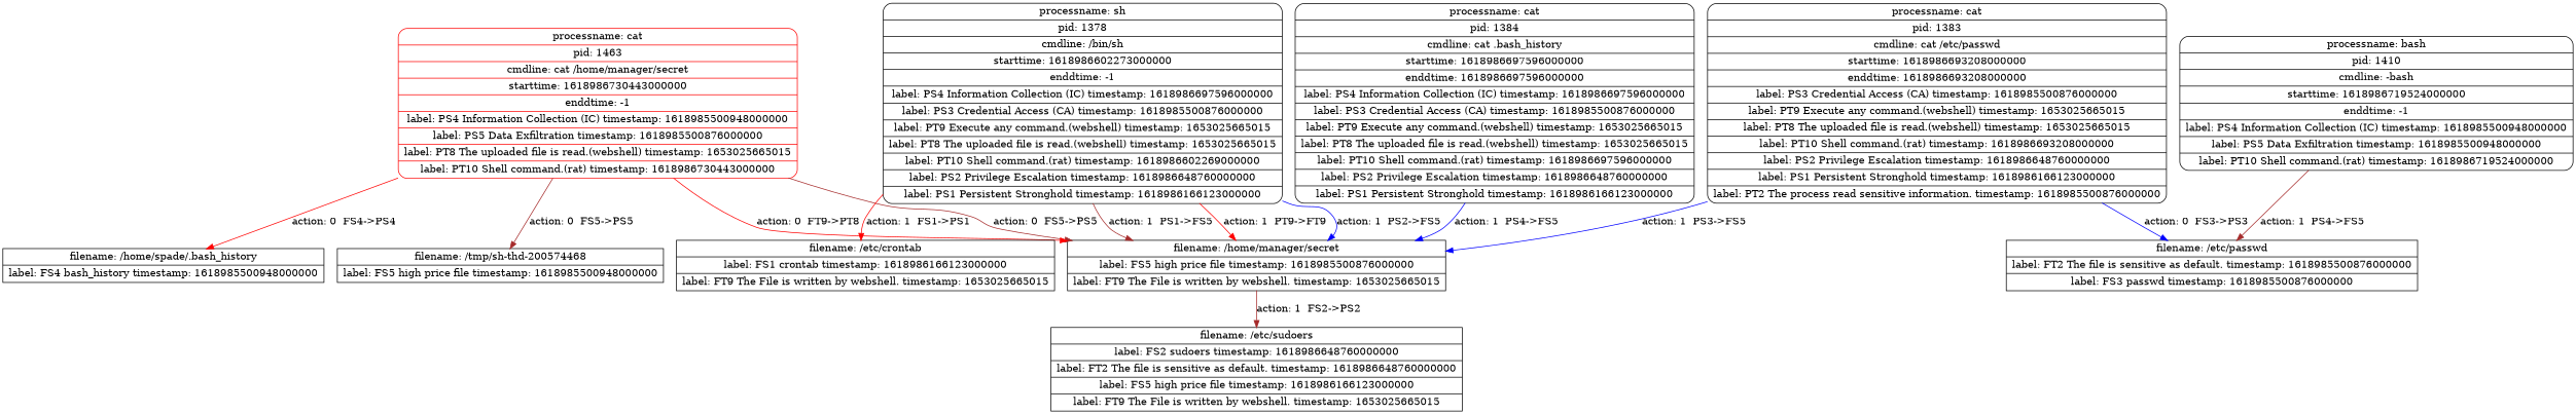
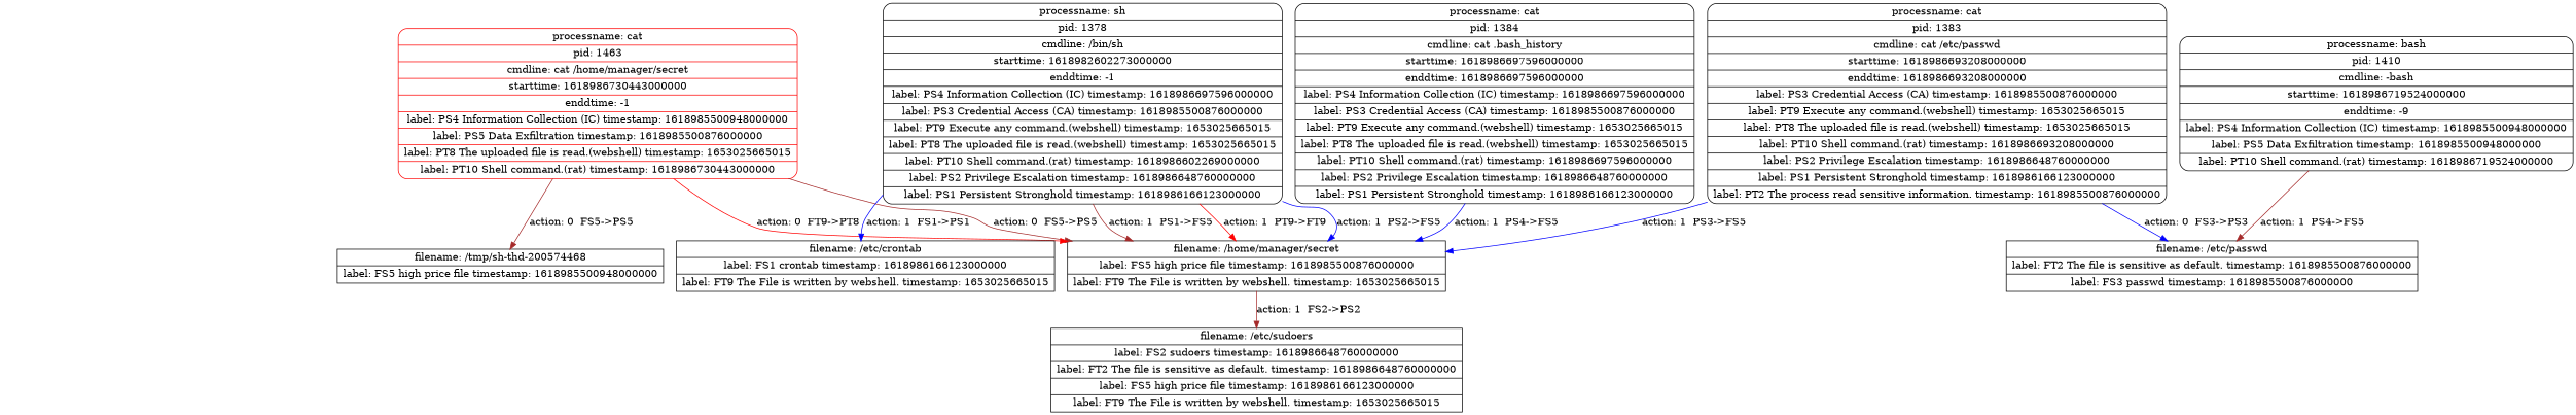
  digraph {
    node [shape=record]
    edge [color=brown]
    n1 [color=red label="{<head>processname: cat | pid: 1463 | cmdline: cat /home/manager/secret | starttime: 1618986730443000000 | enddtime: -1 | label: PS4 Information Collection (IC) timestamp: 1618985500948000000 | label: PS5 Data Exfiltration timestamp: 1618985500876000000 | label: PT8 The uploaded file is read.(webshell) timestamp: 1653025665015 | label: PT10 Shell command.(rat) timestamp: 1618986730443000000}" shape=Mrecord]
-   n2 [label="{<head>filename: /home/spade/.bash_history | label: FS4 bash_history timestamp: 1618985500948000000}"]
    n3 [label="{<head>filename: /tmp/sh-thd-200574468 | label: FS5 high price file timestamp: 1618985500948000000}"]
    n4 [label="{<head>filename: /home/manager/secret | label: FS5 high price file timestamp: 1618985500876000000 | label: FT9 The File is written by webshell. timestamp: 1653025665015}"]
    n5 [label="{<head>filename: /etc/sudoers | label: FS2 sudoers timestamp: 1618986648760000000 | label: FT2 The file is sensitive as default. timestamp: 1618986648760000000 | label: FS5 high price file timestamp: 1618986166123000000 | label: FT9 The File is written by webshell. timestamp: 1653025665015}"]
-   n6 [label="{<head>processname: bash | pid: 1410 | cmdline: -bash | starttime: 1618986719524000000 | enddtime: -1 | label: PS4 Information Collection (IC) timestamp: 1618985500948000000 | label: PS5 Data Exfiltration timestamp: 1618985500948000000 | label: PT10 Shell command.(rat) timestamp: 1618986719524000000}" shape=Mrecord]
+   n6 [label="{<head>processname: bash | pid: 1410 | cmdline: -bash | starttime: 1618986719524000000 | enddtime: -9 | label: PS4 Information Collection (IC) timestamp: 1618985500948000000 | label: PS5 Data Exfiltration timestamp: 1618985500948000000 | label: PT10 Shell command.(rat) timestamp: 1618986719524000000}" shape=Mrecord]
    n7 [label="{<head>filename: /etc/passwd | label: FT2 The file is sensitive as default. timestamp: 1618985500876000000 | label: FS3 passwd timestamp: 1618985500876000000}"]
    n8 [label="{<head>processname: cat | pid: 1384 | cmdline: cat .bash_history | starttime: 1618986697596000000 | enddtime: 1618986697596000000 | label: PS4 Information Collection (IC) timestamp: 1618986697596000000 | label: PS3 Credential Access (CA) timestamp: 1618985500876000000 | label: PT9 Execute any command.(webshell) timestamp: 1653025665015 | label: PT8 The uploaded file is read.(webshell) timestamp: 1653025665015 | label: PT10 Shell command.(rat) timestamp: 1618986697596000000 | label: PS2 Privilege Escalation timestamp: 1618986648760000000 | label: PS1 Persistent Stronghold timestamp: 1618986166123000000}" shape=Mrecord]
    n9 [label="{<head>processname: cat | pid: 1383 | cmdline: cat /etc/passwd | starttime: 1618986693208000000 | enddtime: 1618986693208000000 | label: PS3 Credential Access (CA) timestamp: 1618985500876000000 | label: PT9 Execute any command.(webshell) timestamp: 1653025665015 | label: PT8 The uploaded file is read.(webshell) timestamp: 1653025665015 | label: PT10 Shell command.(rat) timestamp: 1618986693208000000 | label: PS2 Privilege Escalation timestamp: 1618986648760000000 | label: PS1 Persistent Stronghold timestamp: 1618986166123000000 | label: PT2 The process read sensitive information. timestamp: 1618985500876000000}" shape=Mrecord]
-   n10 [label="{<head>processname: sh | pid: 1378 | cmdline: /bin/sh | starttime: 1618986602273000000 | enddtime: -1 | label: PS4 Information Collection (IC) timestamp: 1618986697596000000 | label: PS3 Credential Access (CA) timestamp: 1618985500876000000 | label: PT9 Execute any command.(webshell) timestamp: 1653025665015 | label: PT8 The uploaded file is read.(webshell) timestamp: 1653025665015 | label: PT10 Shell command.(rat) timestamp: 1618986602269000000 | label: PS2 Privilege Escalation timestamp: 1618986648760000000 | label: PS1 Persistent Stronghold timestamp: 1618986166123000000}" shape=Mrecord]
+   n10 [label="{<head>processname: sh | pid: 1378 | cmdline: /bin/sh | starttime: 1618982602273000000 | enddtime: -1 | label: PS4 Information Collection (IC) timestamp: 1618986697596000000 | label: PS3 Credential Access (CA) timestamp: 1618985500876000000 | label: PT9 Execute any command.(webshell) timestamp: 1653025665015 | label: PT8 The uploaded file is read.(webshell) timestamp: 1653025665015 | label: PT10 Shell command.(rat) timestamp: 1618986602269000000 | label: PS2 Privilege Escalation timestamp: 1618986648760000000 | label: PS1 Persistent Stronghold timestamp: 1618986166123000000}" shape=Mrecord]
    n11 [label="{<head>filename: /etc/crontab | label: FS1 crontab timestamp: 1618986166123000000 | label: FT9 The File is written by webshell. timestamp: 1653025665015}"]
-   n1 -> n2 [color=red label="action: 0  FS4->PS4"]
    n1 -> n3 [label="action: 0  FS5->PS5"]
    n1 -> n4 [label="action: 0  FS5->PS5"]
    n1 -> n4 [color=red label="action: 0  FT9->PT8"]
    n4 -> n5 [label="action: 1  FS2->PS2"]
    n6 -> n7 [label="action: 1  PS4->FS5"]
    n8 -> n4 [color=blue label="action: 1  PS4->FS5"]
    n9 -> n4 [color=blue label="action: 1  PS3->FS5"]
    n9 -> n7 [color=blue label="action: 0  FS3->PS3"]
    n10 -> n4 [color=blue label="action: 1  PS2->FS5"]
    n10 -> n4 [label="action: 1  PS1->FS5"]
    n10 -> n4 [color=red label="action: 1  PT9->FT9"]
-   n10 -> n11 [color=red label="action: 1  FS1->PS1"]
+   n10 -> n11 [color=blue label="action: 1  FS1->PS1"]
  }
